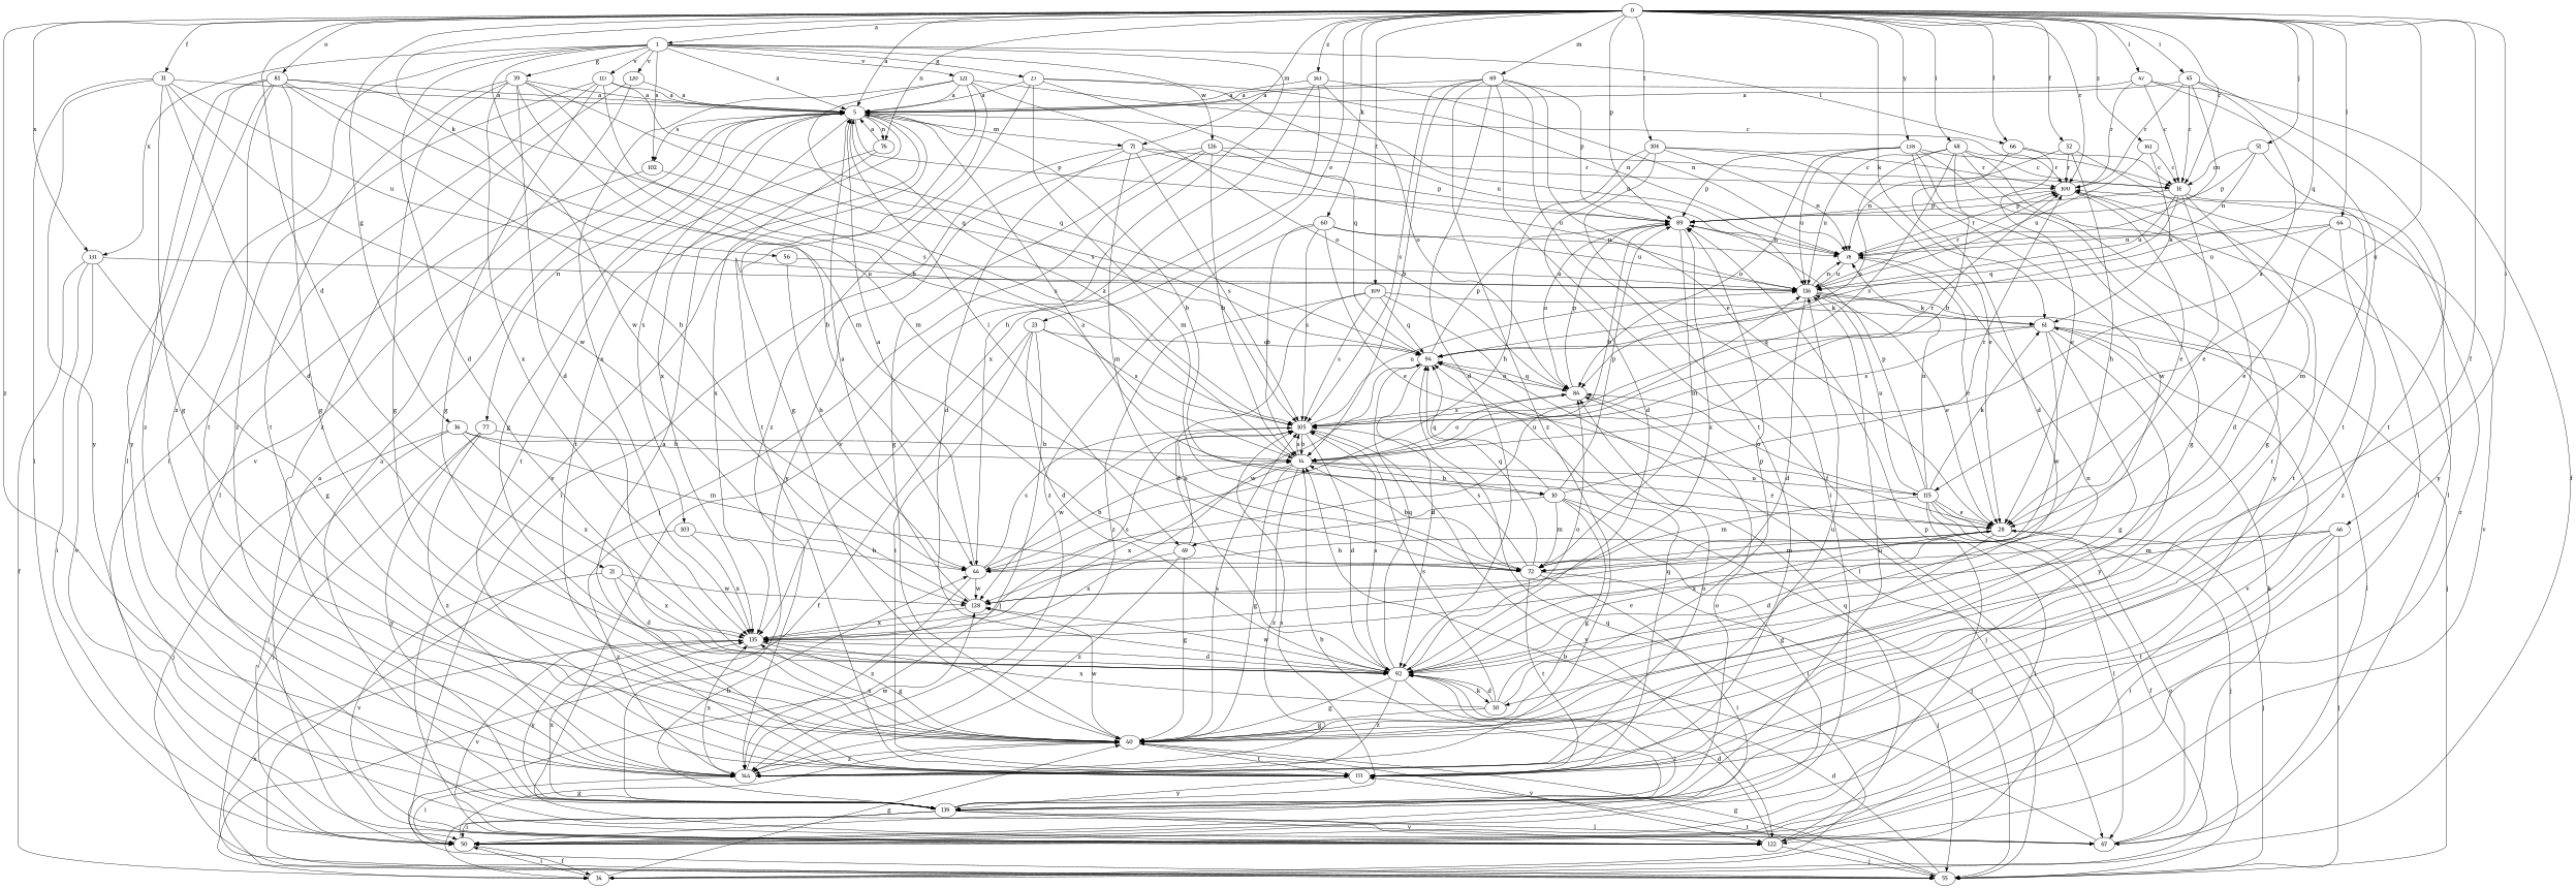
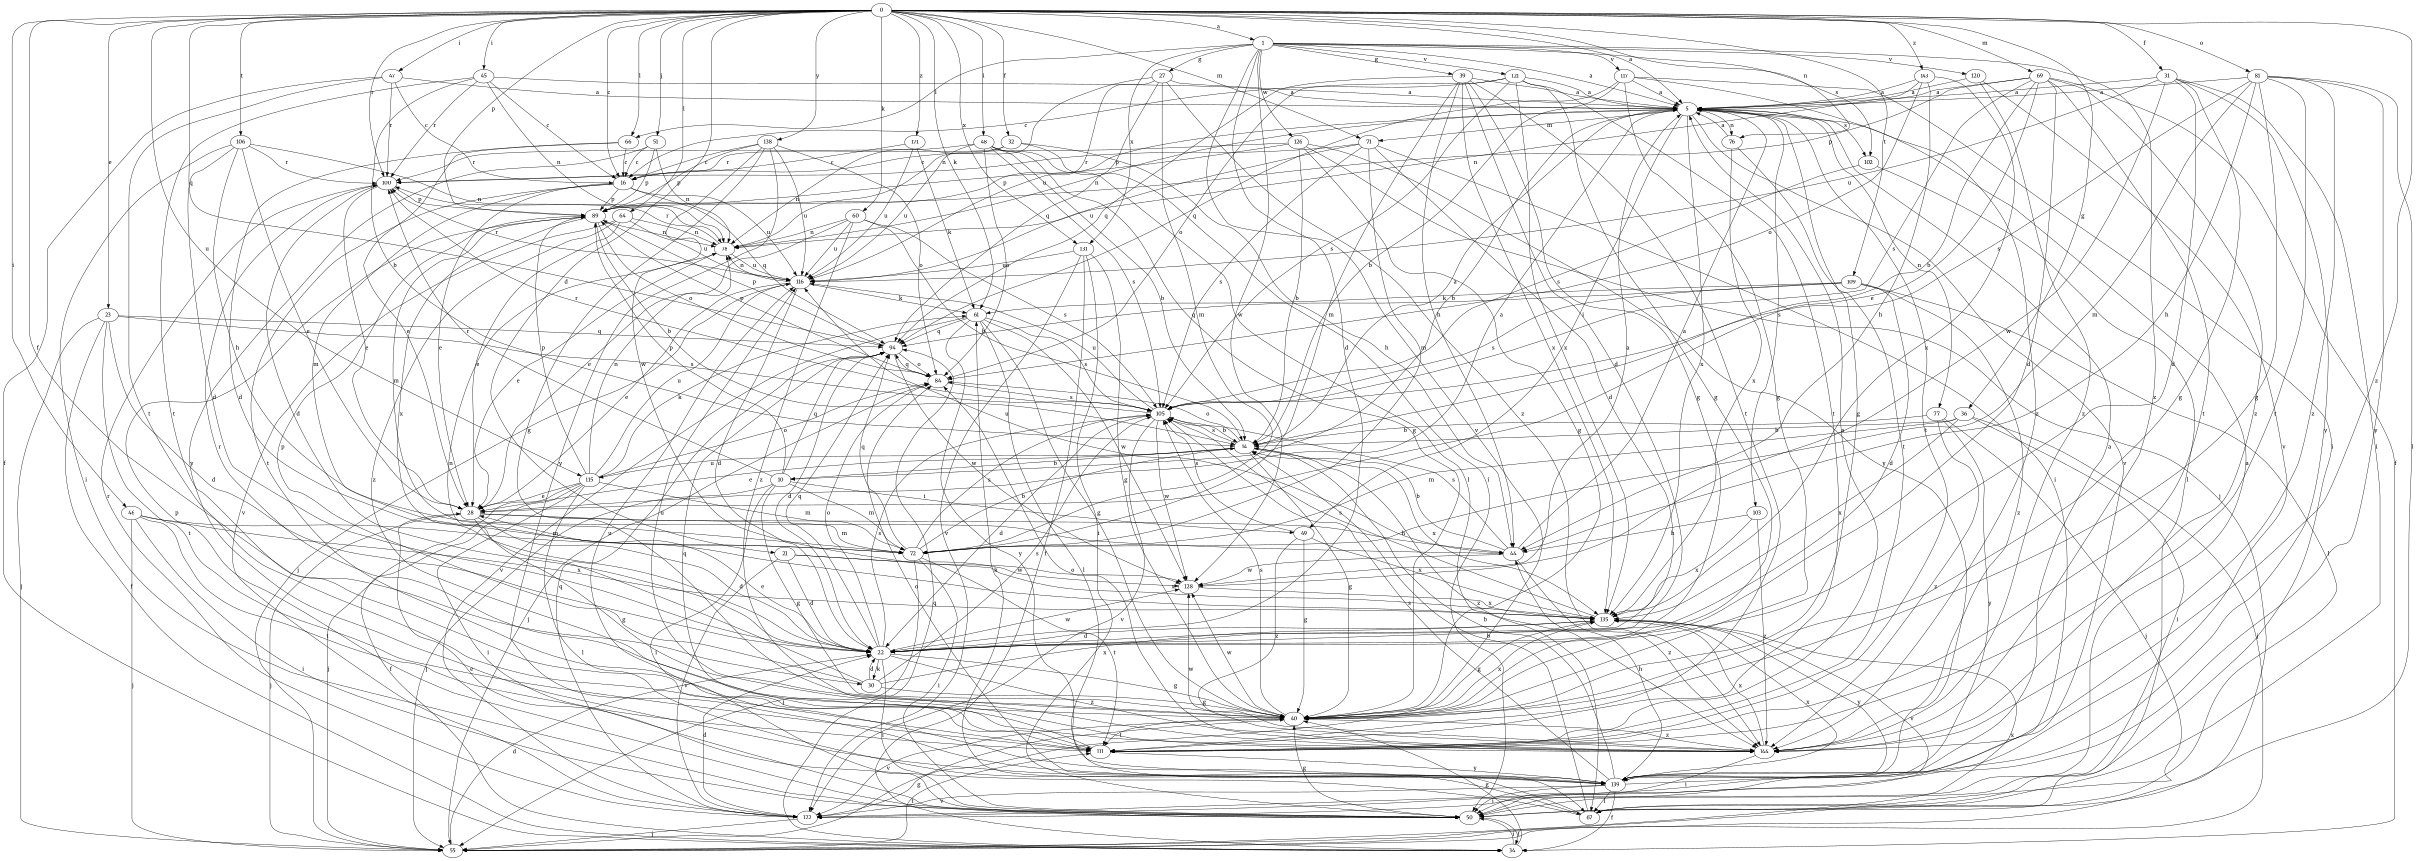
  strict digraph {
    fontname=Merriweather
    node [fontname=Merriweather]
    edge [fontname=Merriweather]
    0
    1
    5
    16
    21
    23
    30
    31
    32
    36
    45
    46
    47
    48
    51
-   56
    60
    61
    64
    66
    69
    71
    76
    81
    89
    94
    100
    106
    109
    115
    131
    138
-   141
+   141 [label=171]
    143
    144
-   22 [label=92]
+   22
    n37 [label=27]
    39
    102
    117
    120
    121
    122
    126
    128
    10
    40
    49
    77
    78
    103
    111
    n53 [label=135]
    72
    28
    116
    55
    105
    34
    50
    139
    44
    n63 [label=14]
    84
    67
    0 -> 1 [label=a]
    0 -> 5 [label=a]
    0 -> 16 [label=c]
    0 -> 21 [label=d]
    0 -> 23 [label=e]
    0 -> 30 [label=f]
    0 -> 31 [label=f]
    0 -> 32 [label=f]
    0 -> 36 [label=g]
    0 -> 45 [label=i]
    0 -> 46 [label=i]
    0 -> 47 [label=i]
    0 -> 48 [label=i]
    0 -> 51 [label=j]
-   0 -> 56 [label=k]
    0 -> 60 [label=k]
    0 -> 61 [label=k]
    0 -> 64 [label=l]
    0 -> 66 [label=l]
    0 -> 69 [label=m]
    0 -> 71 [label=m]
    0 -> 76 [label=n]
    0 -> 81 [label=o]
    0 -> 89 [label=p]
    0 -> 94 [label=q]
    0 -> 100 [label=r]
    0 -> 106 [label=t]
    0 -> 109 [label=t]
    0 -> 115 [label=u]
    0 -> 131 [label=x]
    0 -> 138 [label=y]
    0 -> 141 [label=z]
    0 -> 143 [label=z]
    0 -> 144 [label=z]
    1 -> 5 [label=a]
    1 -> 66 [label=l]
    1 -> 131 [label=x]
    1 -> 144 [label=z]
    1 -> 22 [label=d]
    1 -> n37 [label=g]
    1 -> 39 [label=g]
    1 -> 102 [label=s]
    1 -> 117 [label=v]
    1 -> 120 [label=v]
    1 -> 121 [label=v]
    1 -> 122 [label=v]
    1 -> 126 [label=w]
    1 -> 128 [label=w]
    5 -> 71 [label=m]
    5 -> 76 [label=n]
    5 -> 89 [label=p]
    5 -> 102 [label=s]
    5 -> 122 [label=v]
    5 -> 10 [label=b]
    5 -> 40 [label=g]
    5 -> 49 [label=i]
    5 -> 77 [label=n]
    5 -> 78 [label=n]
    5 -> 103 [label=s]
    5 -> 111 [label=t]
    5 -> n53 [label=x]
    16 -> 89 [label=p]
    16 -> 94 [label=q]
    16 -> 111 [label=t]
    16 -> 72 [label=m]
    16 -> 28 [label=e]
    16 -> 116 [label=u]
    21 -> 22 [label=d]
    21 -> 122 [label=v]
    21 -> 128 [label=w]
    21 -> n53 [label=x]
    23 -> 94 [label=q]
    23 -> 22 [label=d]
    23 -> 111 [label=t]
    23 -> 55 [label=j]
    23 -> 105 [label=s]
    23 -> 34 [label=f]
    30 -> 89 [label=p]
    30 -> 22 [label=d]
    30 -> 40 [label=g]
    30 -> 78 [label=n]
    30 -> n53 [label=x]
    30 -> 105 [label=s]
    31 -> 5 [label=a]
    31 -> 22 [label=d]
    31 -> 128 [label=w]
    31 -> 40 [label=g]
    31 -> 116 [label=u]
    31 -> 50 [label=i]
    31 -> 139 [label=y]
    32 -> 100 [label=r]
    32 -> 78 [label=n]
    32 -> 50 [label=i]
    32 -> 44 [label=h]
    36 -> n53 [label=x]
    36 -> 72 [label=m]
    36 -> 55 [label=j]
    36 -> 50 [label=i]
    36 -> n63 [label=b]
    45 -> 5 [label=a]
    45 -> 16 [label=c]
    45 -> 100 [label=r]
    45 -> 78 [label=n]
    45 -> 111 [label=t]
-   45 -> n63 [label=a]
+   45 -> n63 [label=b]
    46 -> 111 [label=t]
    46 -> n53 [label=x]
    46 -> 72 [label=m]
    46 -> 55 [label=j]
    46 -> 50 [label=i]
    47 -> 5 [label=a]
    47 -> 16 [label=c]
    47 -> 100 [label=r]
    47 -> 111 [label=t]
    47 -> 34 [label=f]
    48 -> 100 [label=r]
    48 -> 40 [label=g]
    48 -> 116 [label=u]
    48 -> 105 [label=s]
    48 -> n63 [label=b]
    48 -> 84 [label=o]
    48 -> 67 [label=l]
    51 -> 16 [label=c]
    51 -> 89 [label=p]
    51 -> 78 [label=n]
    51 -> 139 [label=y]
-   56 -> 116 [label=u]
-   56 -> 44 [label=h]
    60 -> 144 [label=z]
    60 -> 78 [label=n]
    60 -> 28 [label=e]
    60 -> 116 [label=u]
    60 -> 105 [label=s]
    60 -> n63 [label=b]
    61 -> 94 [label=q]
    61 -> 122 [label=v]
    61 -> 128 [label=w]
    61 -> 40 [label=g]
    61 -> 105 [label=s]
    61 -> 139 [label=y]
    61 -> 67 [label=l]
    64 -> 144 [label=z]
    64 -> 122 [label=v]
    64 -> 78 [label=n]
    64 -> 28 [label=e]
    64 -> 116 [label=u]
    66 -> 16 [label=c]
    66 -> 22 [label=d]
    66 -> 28 [label=e]
    69 -> 5 [label=a]
    69 -> 89 [label=p]
    69 -> 144 [label=z]
    69 -> 22 [label=d]
    69 -> 111 [label=t]
    69 -> 28 [label=e]
    69 -> 105 [label=s]
    69 -> 34 [label=f]
    69 -> n63 [label=b]
    71 -> 100 [label=r]
    71 -> 22 [label=d]
    71 -> 72 [label=m]
    71 -> 116 [label=u]
    71 -> 105 [label=s]
    71 -> 50 [label=i]
    76 -> 5 [label=a]
    76 -> 111 [label=t]
    76 -> n53 [label=x]
    81 -> 5 [label=a]
    81 -> 144 [label=z]
    81 -> 40 [label=g]
    81 -> 111 [label=t]
    81 -> 72 [label=m]
    81 -> 105 [label=s]
    81 -> 139 [label=y]
    81 -> 44 [label=h]
    81 -> 67 [label=l]
    89 -> 78 [label=n]
    89 -> n53 [label=x]
    89 -> 72 [label=m]
    89 -> n63 [label=b]
    89 -> 84 [label=o]
    94 -> 89 [label=p]
    94 -> 22 [label=d]
    94 -> 128 [label=w]
    94 -> 84 [label=o]
    100 -> 89 [label=p]
    100 -> 22 [label=d]
    100 -> 28 [label=e]
    106 -> 100 [label=r]
    106 -> 22 [label=d]
    106 -> 78 [label=n]
    106 -> 28 [label=e]
    106 -> 50 [label=i]
    106 -> 44 [label=h]
    109 -> 61 [label=k]
    109 -> 94 [label=q]
    109 -> 144 [label=z]
    109 -> 22 [label=d]
    109 -> 105 [label=s]
    109 -> 67 [label=l]
    115 -> 61 [label=k]
    115 -> 89 [label=p]
    115 -> 78 [label=n]
    115 -> 72 [label=m]
    115 -> 28 [label=e]
    115 -> 116 [label=u]
    115 -> 55 [label=j]
    115 -> 34 [label=f]
    115 -> 50 [label=i]
    115 -> 84 [label=o]
    115 -> 67 [label=l]
    131 -> 122 [label=v]
    131 -> 40 [label=g]
    131 -> 116 [label=u]
    131 -> 34 [label=f]
    131 -> 50 [label=i]
    138 -> 16 [label=c]
    138 -> 89 [label=p]
    138 -> 128 [label=w]
    138 -> 40 [label=g]
    138 -> 116 [label=u]
    138 -> 139 [label=y]
    138 -> 84 [label=o]
    141 -> 16 [label=c]
    141 -> 61 [label=k]
    141 -> 116 [label=u]
    143 -> 5 [label=a]
    143 -> 78 [label=n]
    143 -> n53 [label=x]
    143 -> 44 [label=h]
    143 -> 84 [label=o]
    144 -> 128 [label=w]
    144 -> n53 [label=x]
    144 -> 116 [label=u]
    144 -> 50 [label=i]
    144 -> 84 [label=o]
    22 -> 30 [label=k]
    22 -> 94 [label=q]
    22 -> 144 [label=z]
    22 -> 128 [label=w]
    22 -> 40 [label=g]
    22 -> 28 [label=e]
    22 -> 105 [label=s]
    22 -> 50 [label=i]
    22 -> 84 [label=o]
    n37 -> 5 [label=a]
    n37 -> 94 [label=q]
    n37 -> 144 [label=z]
    n37 -> 78 [label=n]
    n37 -> 72 [label=m]
    n37 -> 116 [label=u]
    39 -> 5 [label=a]
    39 -> 94 [label=q]
    39 -> 22 [label=d]
    39 -> 40 [label=g]
    39 -> 111 [label=t]
    39 -> n53 [label=x]
    39 -> 72 [label=m]
    39 -> 44 [label=h]
    102 -> 105 [label=s]
    102 -> 67 [label=l]
    117 -> 5 [label=a]
    117 -> 94 [label=q]
    117 -> 144 [label=z]
    117 -> 40 [label=g]
    117 -> 50 [label=i]
    117 -> n63 [label=b]
    120 -> 5 [label=a]
    120 -> 144 [label=z]
    120 -> 122 [label=v]
    121 -> 5 [label=a]
    121 -> 16 [label=c]
    121 -> 40 [label=g]
    121 -> 111 [label=t]
    121 -> n53 [label=x]
    121 -> 105 [label=s]
    121 -> 84 [label=o]
    122 -> 94 [label=q]
    122 -> 100 [label=r]
    122 -> 22 [label=d]
    122 -> 55 [label=j]
    126 -> 16 [label=c]
    126 -> 89 [label=p]
    126 -> 40 [label=g]
    126 -> 55 [label=j]
    126 -> 139 [label=y]
    126 -> n63 [label=b]
    128 -> 5 [label=a]
    128 -> n53 [label=x]
    10 -> 89 [label=p]
    10 -> 94 [label=q]
    10 -> 100 [label=r]
    10 -> 40 [label=g]
    10 -> 49 [label=i]
    10 -> 72 [label=m]
    10 -> 55 [label=j]
    10 -> 50 [label=i]
    40 -> 100 [label=r]
    40 -> 144 [label=z]
    40 -> 122 [label=v]
    40 -> 128 [label=w]
    40 -> 111 [label=t]
    40 -> n53 [label=x]
    40 -> 105 [label=s]
    49 -> 144 [label=z]
    49 -> 40 [label=g]
    49 -> n53 [label=x]
    49 -> 105 [label=s]
    77 -> 144 [label=z]
    77 -> 55 [label=j]
    77 -> 139 [label=y]
    77 -> n63 [label=b]
    78 -> 100 [label=r]
    78 -> 28 [label=e]
    78 -> 116 [label=u]
    103 -> 144 [label=z]
    103 -> n53 [label=x]
    103 -> 44 [label=h]
    111 -> 5 [label=a]
    111 -> 94 [label=q]
    111 -> 139 [label=y]
    n53 -> 22 [label=d]
    n53 -> 122 [label=v]
    n53 -> 40 [label=g]
    n53 -> 105 [label=s]
    n53 -> 139 [label=y]
    72 -> 94 [label=q]
    72 -> 111 [label=t]
    72 -> 55 [label=j]
    72 -> 105 [label=s]
    72 -> 50 [label=i]
    72 -> n63 [label=b]
    28 -> 5 [label=a]
    28 -> 22 [label=d]
    28 -> 40 [label=g]
    28 -> 72 [label=m]
    28 -> 55 [label=j]
    28 -> 44 [label=h]
    116 -> 61 [label=k]
    116 -> 100 [label=r]
    116 -> 22 [label=d]
    116 -> 78 [label=n]
    116 -> 28 [label=e]
    116 -> 55 [label=j]
    55 -> 22 [label=d]
    55 -> 40 [label=g]
    55 -> 111 [label=t]
    55 -> n53 [label=x]
    105 -> 100 [label=r]
    105 -> 22 [label=d]
    105 -> 122 [label=v]
    105 -> 128 [label=w]
    105 -> 116 [label=u]
    105 -> n63 [label=b]
    34 -> 94 [label=q]
    34 -> 40 [label=g]
    34 -> 50 [label=i]
    50 -> 5 [label=a]
    50 -> 89 [label=p]
    50 -> 40 [label=g]
    50 -> 34 [label=f]
    139 -> 5 [label=a]
    139 -> 122 [label=v]
    139 -> n53 [label=x]
    139 -> 116 [label=u]
    139 -> 105 [label=s]
    139 -> 34 [label=f]
    139 -> 50 [label=i]
    139 -> 44 [label=h]
    139 -> n63 [label=b]
    139 -> 84 [label=o]
    139 -> 67 [label=l]
    44 -> 5 [label=a]
    44 -> 144 [label=z]
    44 -> 128 [label=w]
    44 -> 116 [label=u]
    44 -> 105 [label=s]
    44 -> n63 [label=b]
    n63 -> 5 [label=a]
    n63 -> 115 [label=u]
    n63 -> 144 [label=z]
    n63 -> 10 [label=b]
    n63 -> 40 [label=g]
    n63 -> n53 [label=x]
    n63 -> 28 [label=e]
    n63 -> 105 [label=s]
    n63 -> 84 [label=o]
    84 -> 89 [label=p]
    84 -> 94 [label=q]
    84 -> 55 [label=j]
    84 -> 105 [label=s]
    67 -> 61 [label=k]
    67 -> 28 [label=e]
    67 -> n63 [label=b]
  }
